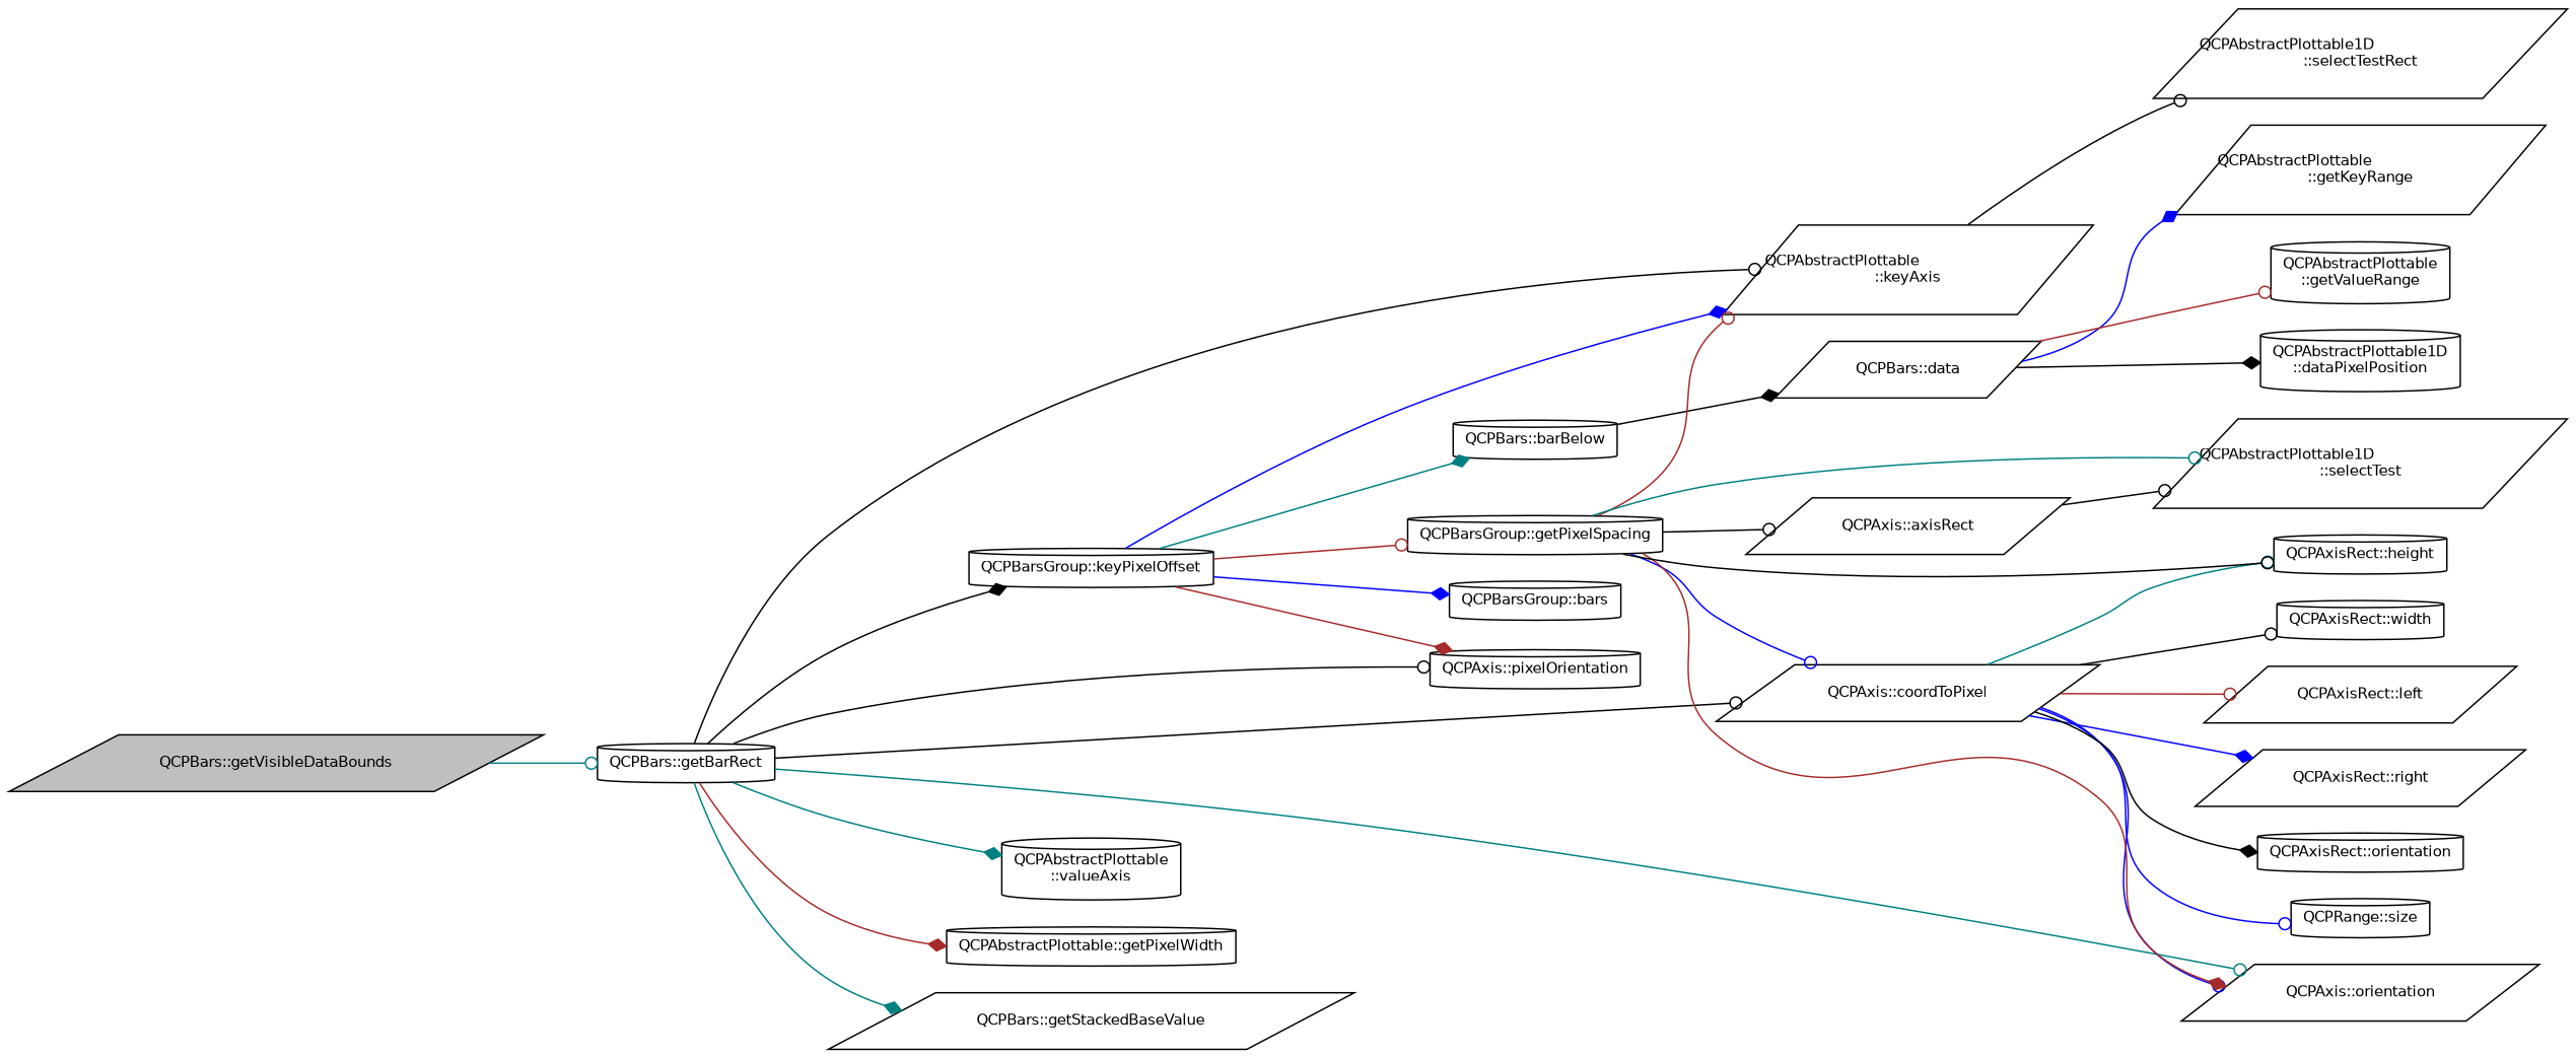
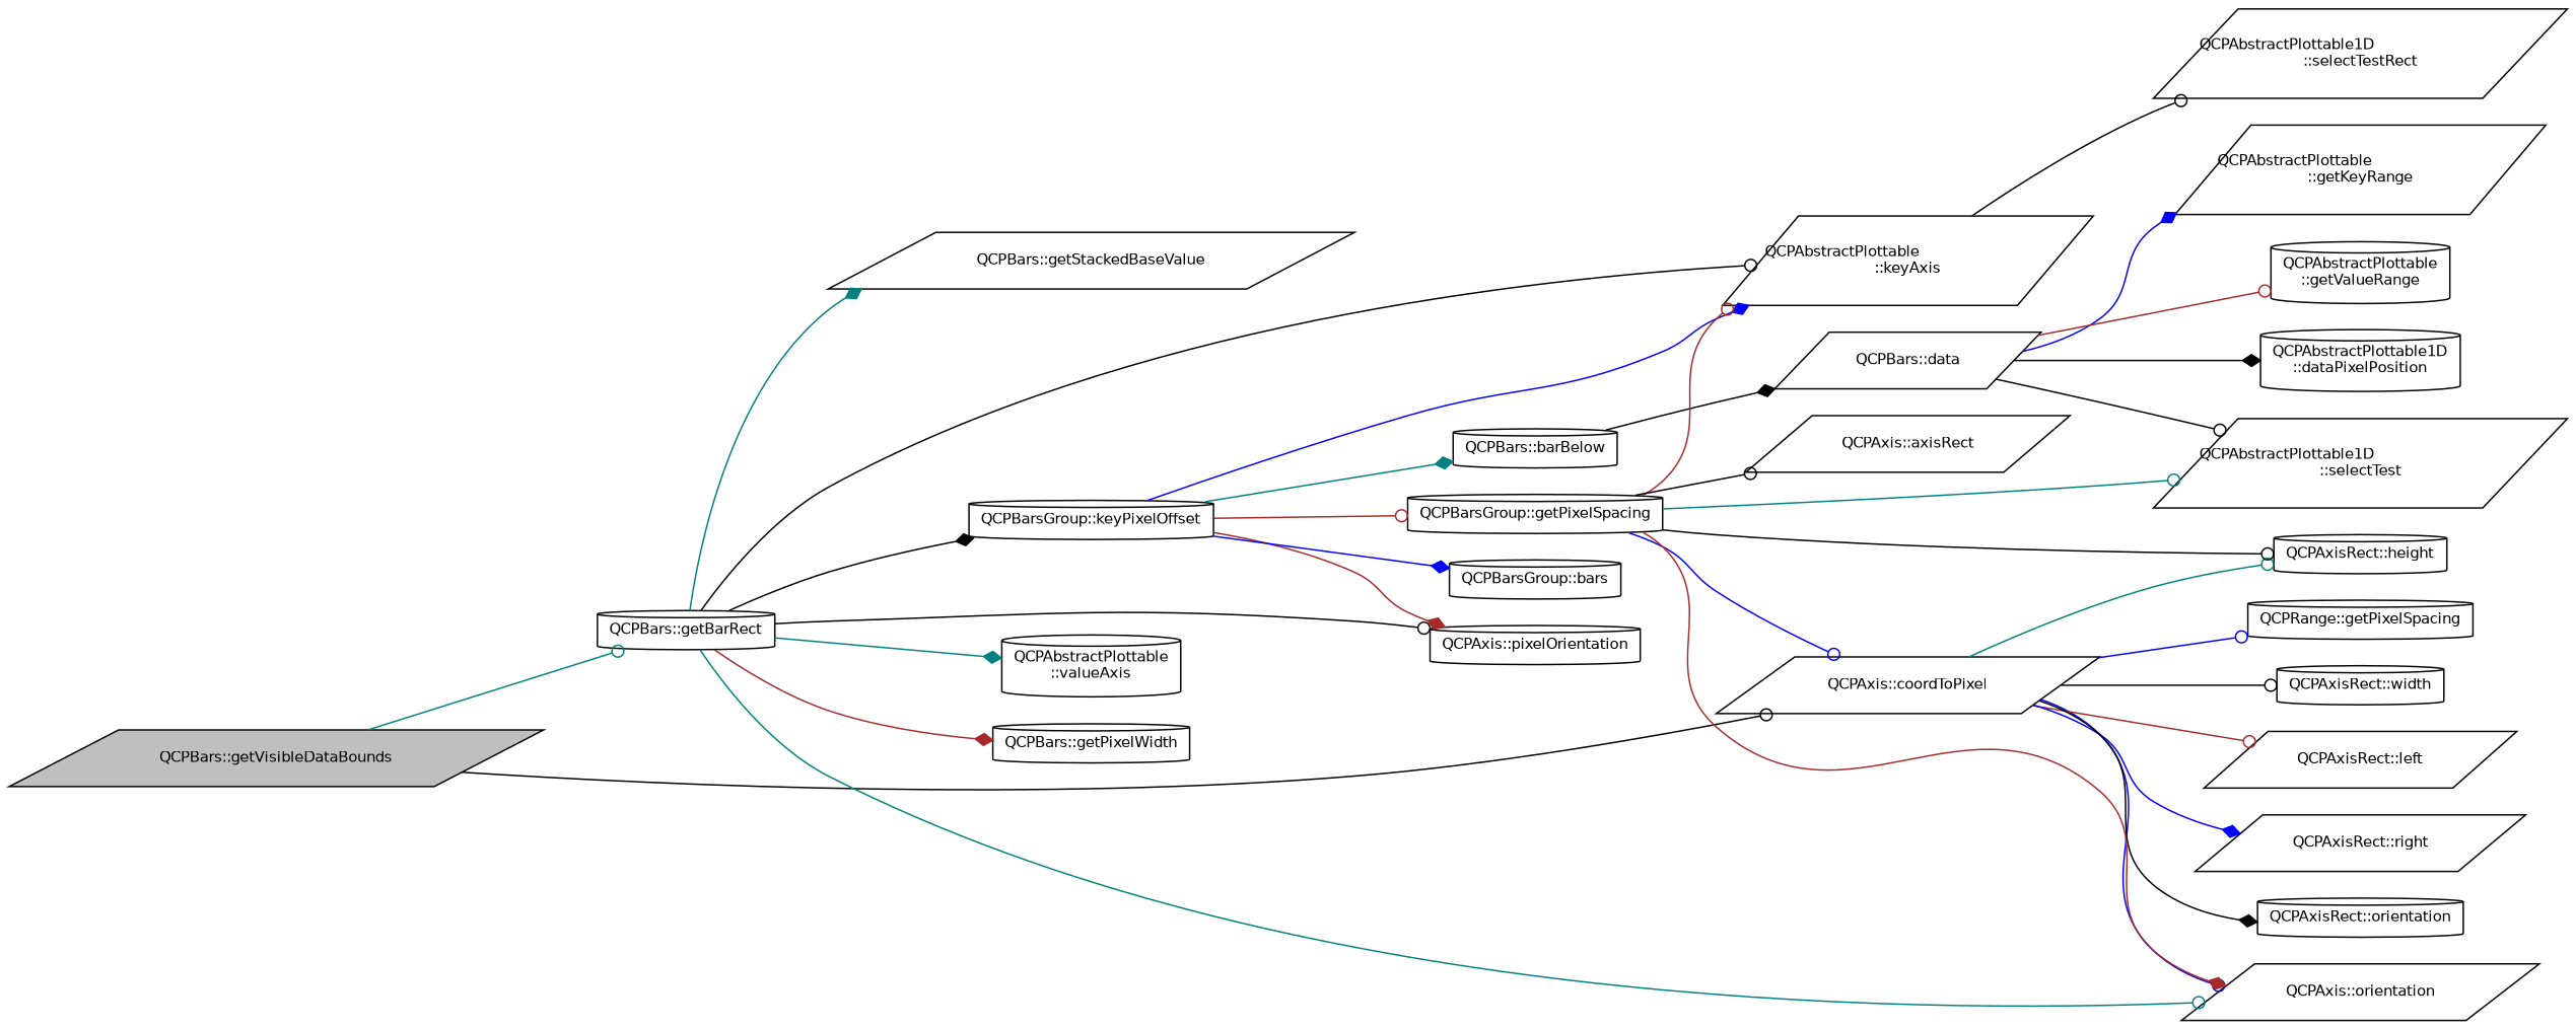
  digraph {
    rankdir=LR
    node [color=black fillcolor=white fontname=Helvetica fontsize=10 shape=cylinder style=filled]
    edge [arrowhead=odot color=black fontname=Helvetica fontsize=10 labelfontname=Helvetica labelfontsize=10 style=solid]
    n1 [fillcolor=grey75 fontcolor=black height=0.2 label="QCPBars::getVisibleDataBounds" shape=parallelogram width=0.4]
    n2 [height=0.2 label="QCPBars::getBarRect" width=0.4]
    n3 [height=0.2 label="QCPAbstractPlottable\l::keyAxis" shape=parallelogram width=0.4]
    n4 [height=0.2 label="QCPAbstractPlottable\l::valueAxis" width=0.4]
-   n5 [height=0.2 label="QCPAbstractPlottable::getPixelWidth" width=0.4]
+   n5 [height=0.2 label="QCPBars::getPixelWidth" width=0.4]
    n6 [height=0.2 label="QCPBars::getStackedBaseValue" shape=parallelogram width=0.4]
    n7 [height=0.2 label="QCPAxis::coordToPixel" shape=parallelogram width=0.4]
    n8 [height=0.2 label="QCPAxis::orientation" shape=parallelogram width=0.4]
    n9 [height=0.2 label="QCPBarsGroup::keyPixelOffset" width=0.4]
    n10 [height=0.2 label="QCPAxis::pixelOrientation" width=0.4]
    n11 [height=0.2 label="QCPAbstractPlottable1D\l::selectTestRect" shape=parallelogram width=0.4]
-   n12 [height=0.2 label="QCPRange::size" width=0.4]
+   n12 [height=0.2 label="QCPRange::getPixelSpacing" width=0.4]
    n13 [height=0.2 label="QCPAxisRect::width" width=0.4]
    n14 [height=0.2 label="QCPAxisRect::left" shape=parallelogram width=0.4]
    n15 [height=0.2 label="QCPAxisRect::right" shape=parallelogram width=0.4]
    n16 [height=0.2 label="QCPAxisRect::height" width=0.4]
    n17 [height=0.2 label="QCPAxisRect::orientation" width=0.4]
    n18 [height=0.2 label="QCPBars::barBelow" width=0.4]
    n19 [height=0.2 label="QCPBarsGroup::bars" width=0.4]
    n20 [height=0.2 label="QCPBarsGroup::getPixelSpacing" width=0.4]
    n21 [height=0.2 label="QCPBars::data" shape=parallelogram width=0.4]
    n22 [height=0.2 label="QCPAbstractPlottable1D\l::selectTest" shape=parallelogram width=0.4]
    n23 [height=0.2 label="QCPAxis::axisRect" shape=parallelogram width=0.4]
    n24 [height=0.2 label="QCPAbstractPlottable\l::getKeyRange" shape=parallelogram width=0.4]
    n25 [height=0.2 label="QCPAbstractPlottable\l::getValueRange" width=0.4]
    n26 [height=0.2 label="QCPAbstractPlottable1D\l::dataPixelPosition" width=0.4]
    n1 -> n2 [color=teal]
    n2 -> n3
    n2 -> n4 [arrowhead=diamond color=teal]
    n2 -> n5 [arrowhead=diamond color=brown]
    n2 -> n6 [arrowhead=diamond color=teal]
-   n2 -> n7
+   n1 -> n7
    n2 -> n8 [color=teal]
    n2 -> n9 [arrowhead=diamond]
    n2 -> n10
    n3 -> n11
    n7 -> n8 [color=blue]
    n7 -> n12 [color=blue]
    n7 -> n13
    n7 -> n14 [color=brown]
    n7 -> n15 [arrowhead=diamond color=blue]
    n7 -> n16 [color=teal]
    n7 -> n17 [arrowhead=diamond]
    n9 -> n3 [arrowhead=diamond color=blue]
    n9 -> n10 [arrowhead=diamond color=brown]
    n9 -> n18 [arrowhead=diamond color=teal]
    n9 -> n19 [arrowhead=diamond color=blue]
    n9 -> n20 [color=brown]
    n18 -> n21 [arrowhead=diamond]
    n20 -> n3 [color=brown]
    n20 -> n7 [color=blue]
    n20 -> n8 [arrowhead=diamond color=brown]
    n20 -> n16
    n20 -> n22 [color=teal]
    n20 -> n23
-   n23 -> n22
+   n21 -> n22
    n21 -> n24 [arrowhead=diamond color=blue]
    n21 -> n25 [color=brown]
    n21 -> n26 [arrowhead=diamond]
  }
